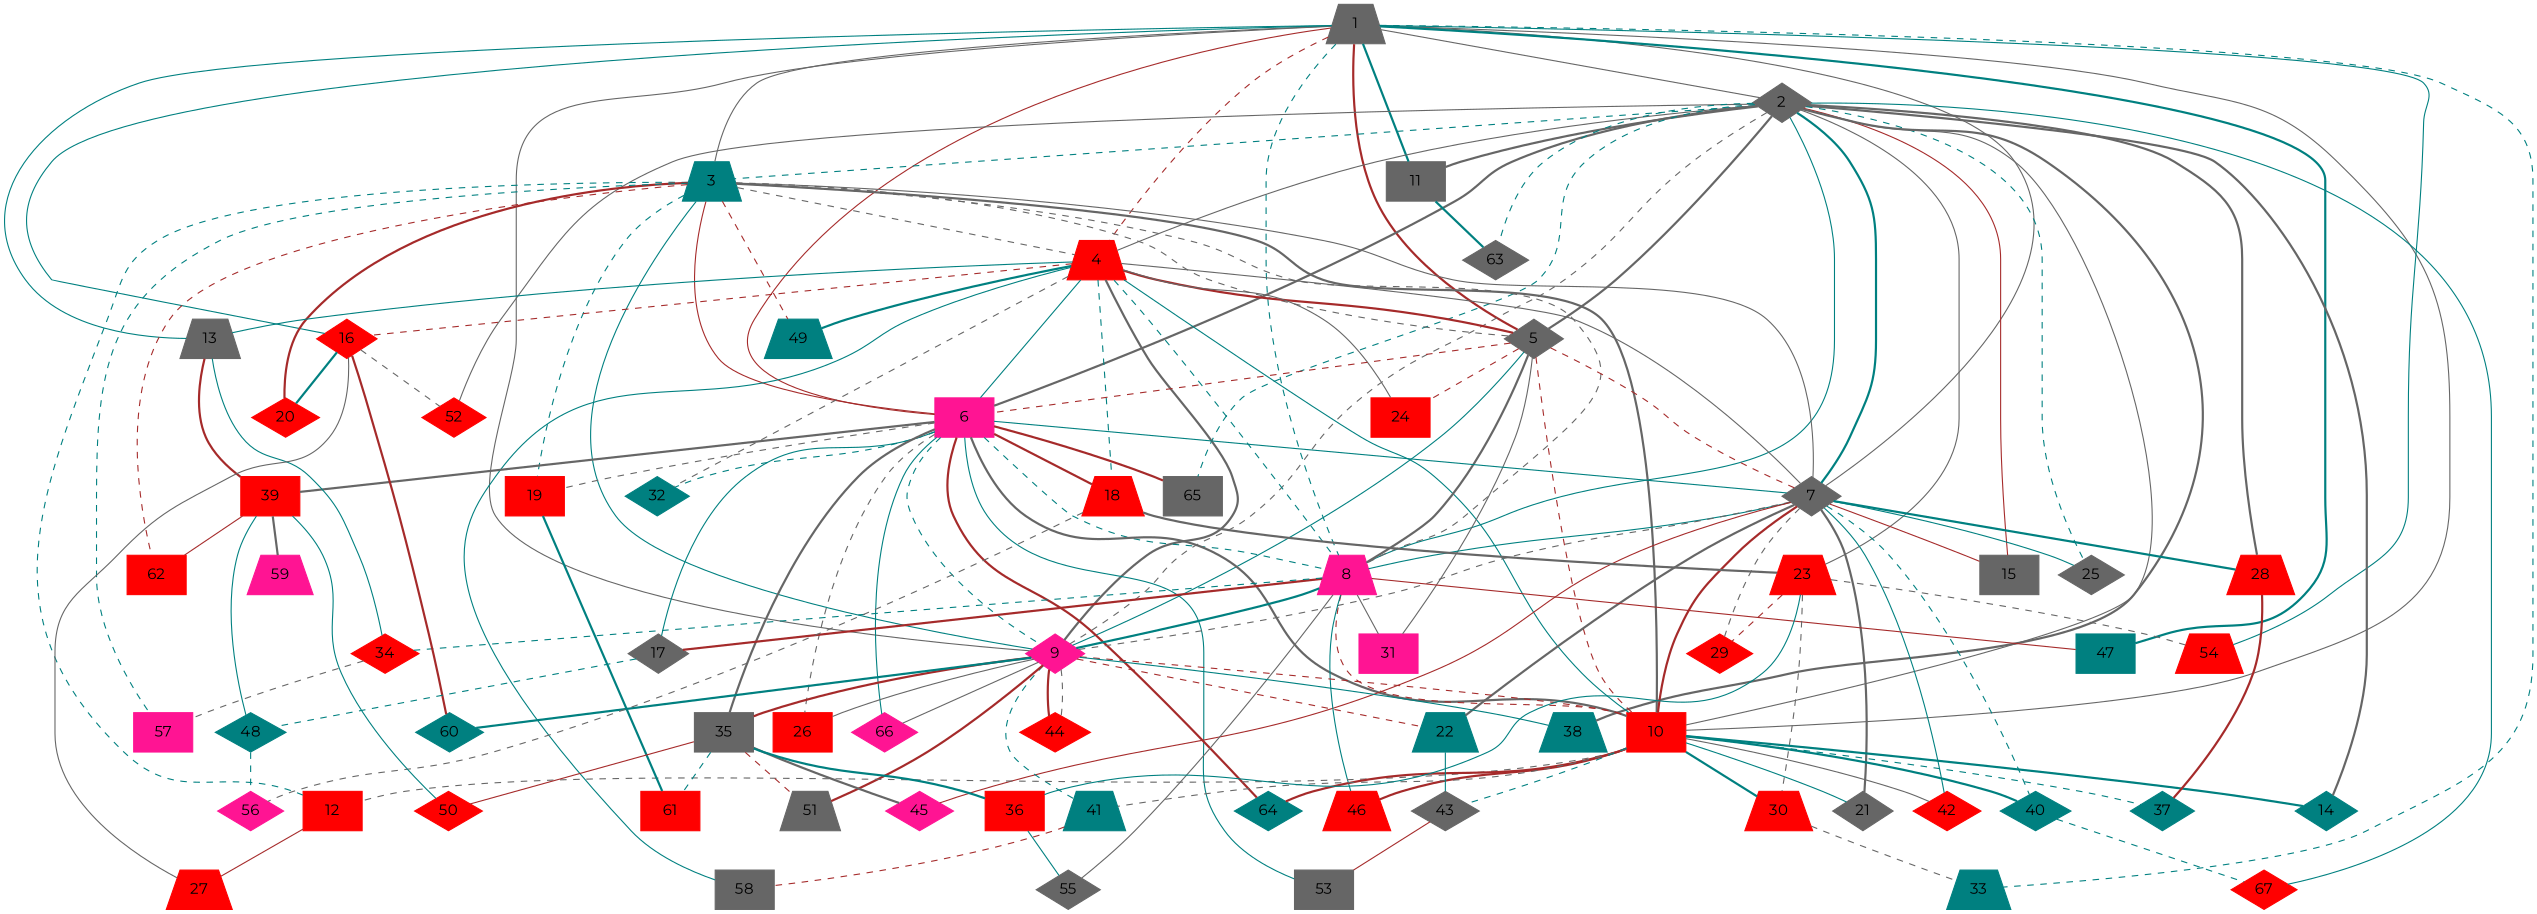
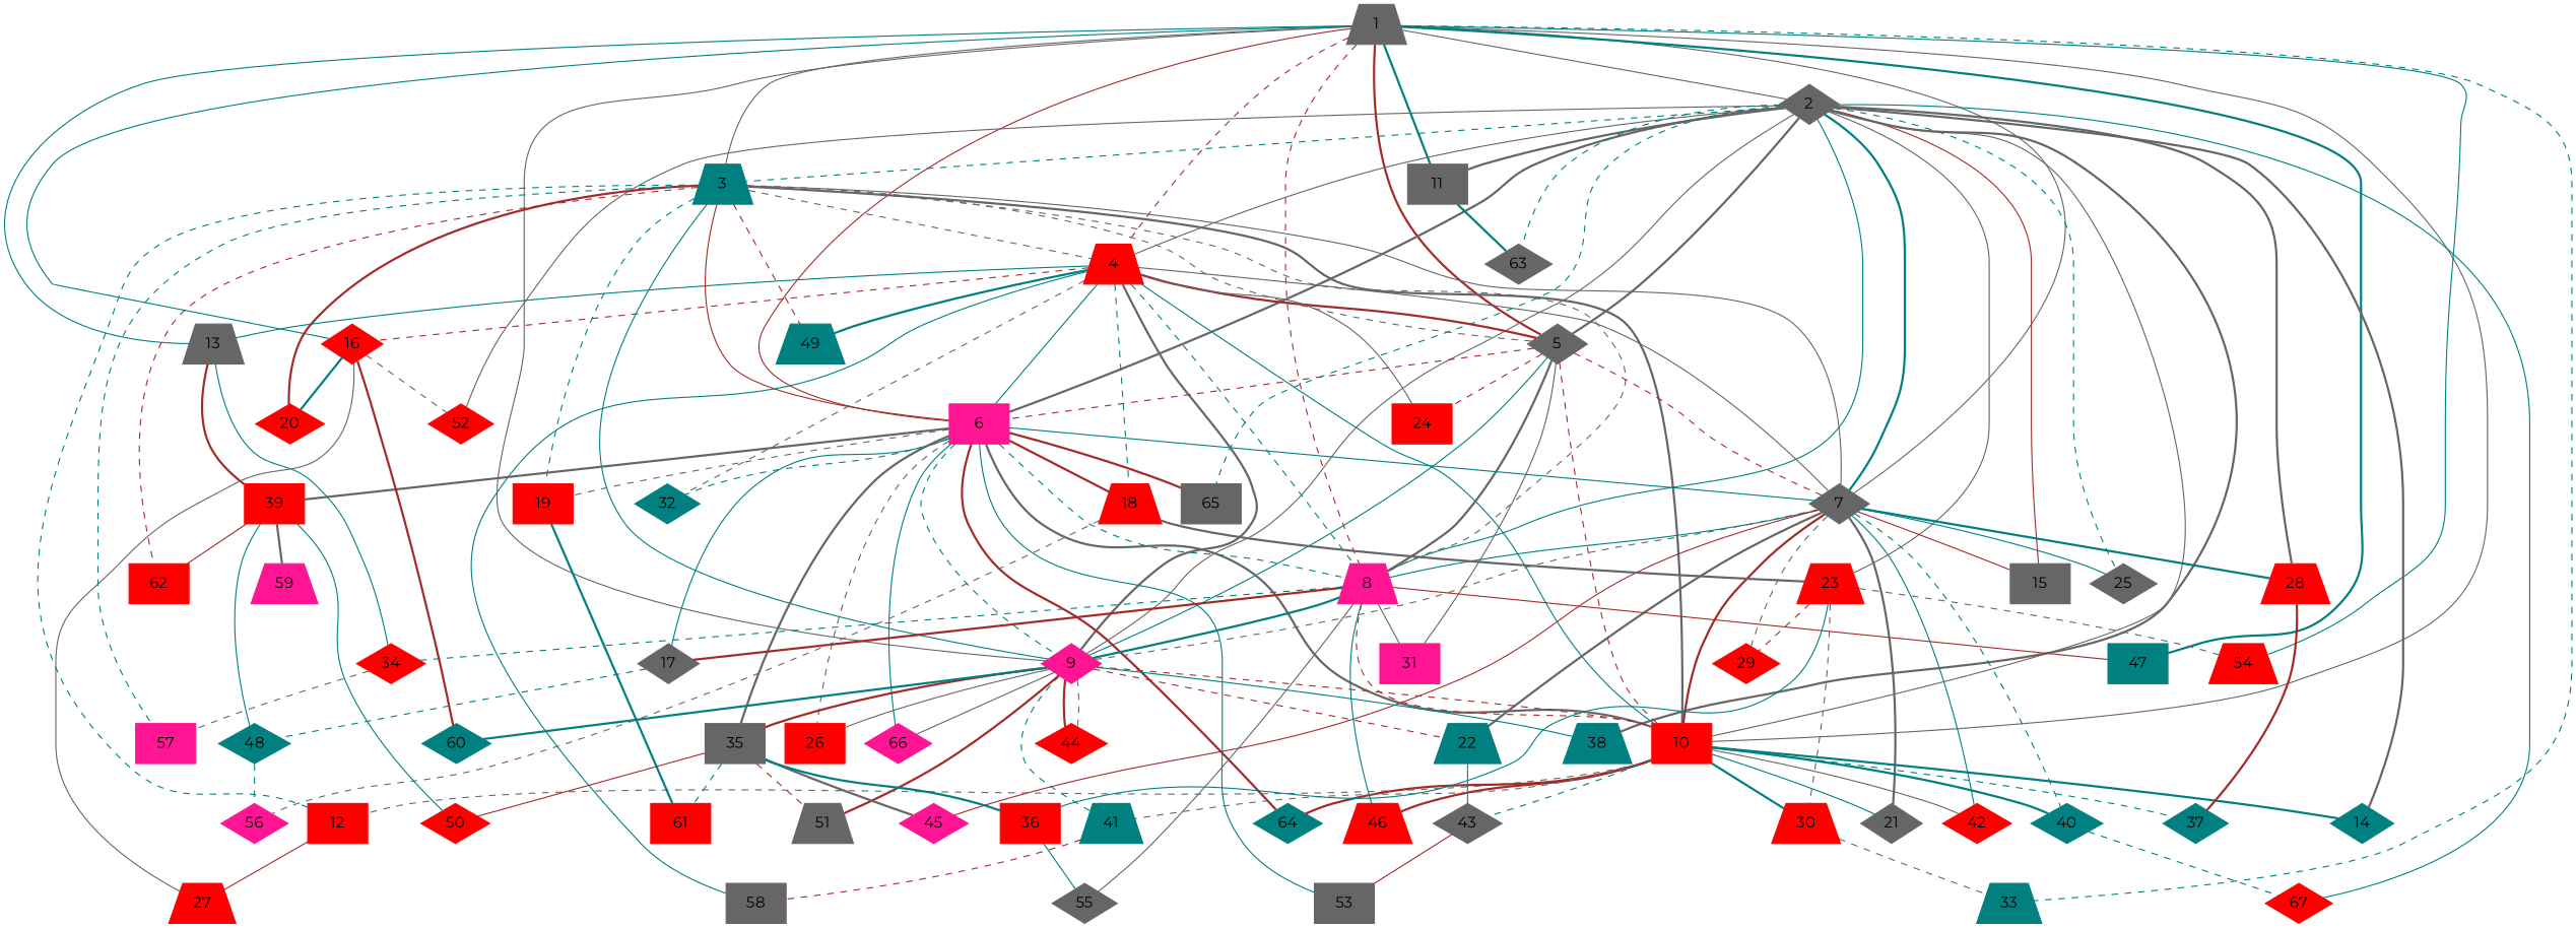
  graph {
    fontname=Montserrat
    node [color=red fontname=Montserrat shape=diamond style=filled]
    edge [color=teal fontname=Montserrat style=solid]
    1 [color=gray40 shape=trapezium]
    2 [color=gray40]
    3 [color=teal shape=trapezium]
    4 [shape=trapezium]
    5 [color=gray40]
    6 [color=deeppink shape=box]
    7 [color=gray40]
    8 [color=deeppink shape=trapezium]
    9 [color=deeppink]
    10 [shape=box]
    11 [color=gray40 shape=box]
    13 [color=gray40 shape=trapezium]
    16
    33 [color=teal shape=trapezium]
    47 [color=teal shape=box]
    54 [shape=trapezium]
    14 [color=teal]
    15 [color=gray40 shape=box]
    23 [shape=trapezium]
    25 [color=gray40]
    28 [shape=trapezium]
    38 [color=teal shape=trapezium]
    52
    63 [color=gray40]
    65 [color=gray40 shape=box]
    67
    12 [shape=box]
    19 [shape=box]
    20
    49 [color=teal shape=trapezium]
    57 [color=deeppink shape=box]
    62 [shape=box]
    18 [shape=trapezium]
    24 [shape=box]
    32 [color=teal]
    58 [color=gray40 shape=box]
    31 [color=deeppink shape=box]
    17 [color=gray40]
    26 [shape=box]
    35 [color=gray40 shape=box]
    39 [shape=box]
    53 [color=gray40 shape=box]
    64 [color=teal]
    66 [color=deeppink]
    21 [color=gray40]
    22 [color=teal shape=trapezium]
    29
    40 [color=teal]
    42
    45 [color=deeppink]
    34
    46 [shape=trapezium]
    55 [color=gray40]
    41 [color=teal shape=trapezium]
    44
    51 [color=gray40 shape=trapezium]
    60 [color=teal]
    30 [shape=trapezium]
    37 [color=teal]
    43 [color=gray40]
    27 [shape=trapezium]
    36 [shape=box]
    61 [shape=box]
    56 [color=deeppink]
    48 [color=teal]
    50
    59 [color=deeppink shape=trapezium]
    1 -- 2 [color=gray40]
    1 -- 3 [color=gray40]
    1 -- 4 [color=brown style=dashed]
    1 -- 5 [color=brown style=bold]
    1 -- 6 [color=brown]
    1 -- 7 [color=gray40]
-   1 -- 8 [style=dashed]
+   1 -- 8 [color=brown style=dashed]
    1 -- 9 [color=gray40]
    1 -- 10 [color=gray40]
    1 -- 11 [style=bold]
    1 -- 13
    1 -- 16
    1 -- 33 [style=dashed]
    1 -- 47 [style=bold]
    1 -- 54
    2 -- 3 [style=dashed]
    2 -- 4 [color=gray40]
    2 -- 5 [color=gray40 style=bold]
    2 -- 6 [color=gray40 style=bold]
    2 -- 7 [style=bold]
    2 -- 8
-   2 -- 9 [color=gray40 style=dashed]
+   2 -- 9 [color=gray40]
    2 -- 10 [color=gray40]
    2 -- 11 [color=gray40 style=bold]
    2 -- 14 [color=gray40 style=bold]
    2 -- 15 [color=brown]
    2 -- 23 [color=gray40]
    2 -- 25 [style=dashed]
    2 -- 28 [color=gray40 style=bold]
    2 -- 38 [color=gray40 style=bold]
    2 -- 52 [color=gray40]
    2 -- 63 [style=dashed]
    2 -- 65 [style=dashed]
    2 -- 67
    3 -- 4 [color=gray40 style=dashed]
    3 -- 5 [color=gray40 style=dashed]
    3 -- 6 [color=brown]
    3 -- 7 [color=gray40]
    3 -- 8 [color=gray40 style=dashed]
    3 -- 9
    3 -- 10 [color=gray40 style=bold]
    3 -- 12 [style=dashed]
    3 -- 19 [style=dashed]
    3 -- 20 [color=brown style=bold]
    3 -- 49 [color=brown style=dashed]
    3 -- 57 [style=dashed]
    3 -- 62 [color=brown style=dashed]
    4 -- 5 [color=brown style=bold]
    4 -- 6
    4 -- 7 [color=gray40]
    4 -- 8 [style=dashed]
    4 -- 9 [color=gray40 style=bold]
    4 -- 10
    4 -- 13
    4 -- 16 [color=brown style=dashed]
    4 -- 49 [style=bold]
    4 -- 18 [style=dashed]
    4 -- 24 [color=gray40]
    4 -- 32 [color=gray40 style=dashed]
    4 -- 58
    5 -- 6 [color=brown style=dashed]
    5 -- 7 [color=brown style=dashed]
    5 -- 8 [color=gray40 style=bold]
    5 -- 9
    5 -- 10 [color=brown style=dashed]
    5 -- 24 [color=brown style=dashed]
    5 -- 31 [color=gray40]
    6 -- 7
    6 -- 8 [style=dashed]
    6 -- 9 [style=dashed]
    6 -- 10 [color=gray40 style=bold]
    6 -- 65 [color=brown style=bold]
    6 -- 19 [color=gray40 style=dashed]
    6 -- 18 [color=brown style=bold]
    6 -- 32 [style=dashed]
    6 -- 17
    6 -- 26 [color=gray40 style=dashed]
    6 -- 35 [color=gray40 style=bold]
    6 -- 39 [color=gray40 style=bold]
    6 -- 53
    6 -- 64 [color=brown style=bold]
    6 -- 66
    7 -- 8
    7 -- 9 [color=gray40 style=dashed]
    7 -- 10 [color=brown style=bold]
    7 -- 15 [color=brown]
    7 -- 25
    7 -- 28 [style=bold]
    7 -- 21 [color=gray40 style=bold]
    7 -- 22 [color=gray40 style=bold]
    7 -- 29 [color=gray40 style=dashed]
    7 -- 40 [style=dashed]
    7 -- 42
    7 -- 45 [color=brown]
    8 -- 9 [style=bold]
    8 -- 10 [color=brown style=dashed]
    8 -- 47 [color=brown]
    8 -- 31 [color=gray40]
    8 -- 17 [color=brown style=bold]
    8 -- 34 [style=dashed]
    8 -- 46
    8 -- 55 [color=gray40]
    9 -- 10 [color=brown style=dashed]
    9 -- 38
    9 -- 26 [color=gray40]
    9 -- 35 [color=brown style=bold]
    9 -- 66 [color=gray40]
    9 -- 22 [color=brown style=dashed]
    9 -- 41 [style=dashed]
    9 -- 44 [color=brown style=bold]
    9 -- 44 [color=gray40 style=dashed]
    9 -- 51 [color=brown style=bold]
    9 -- 60 [style=bold]
    10 -- 14 [style=bold]
    10 -- 12 [color=gray40 style=dashed]
    10 -- 64 [color=brown style=bold]
    10 -- 21
    10 -- 40 [style=bold]
    10 -- 42 [color=gray40]
    10 -- 46 [color=brown style=bold]
    10 -- 41 [color=gray40 style=dashed]
    10 -- 30 [style=bold]
    10 -- 37 [style=dashed]
    10 -- 43 [style=dashed]
    11 -- 63 [style=bold]
    13 -- 39 [color=brown style=bold]
    13 -- 34
    16 -- 52 [color=gray40 style=dashed]
    16 -- 20 [style=bold]
    16 -- 60 [color=brown style=bold]
    16 -- 27 [color=gray40]
    23 -- 54 [color=gray40 style=dashed]
    23 -- 29 [color=brown style=dashed]
    23 -- 30 [color=gray40 style=dashed]
    23 -- 36
    28 -- 37 [color=brown style=bold]
    12 -- 27 [color=brown]
    19 -- 61 [style=bold]
    18 -- 23 [color=gray40 style=bold]
    18 -- 56 [color=gray40 style=dashed]
    17 -- 48 [style=dashed]
    35 -- 45 [color=gray40 style=bold]
    35 -- 51 [color=brown style=dashed]
    35 -- 36 [style=bold]
    35 -- 61 [style=dashed]
    35 -- 50 [color=brown]
    39 -- 62 [color=brown]
    39 -- 48
    39 -- 50
    39 -- 59 [color=gray40 style=bold]
    22 -- 43
    40 -- 67 [style=dashed]
    34 -- 57 [color=gray40 style=dashed]
    41 -- 58 [color=brown style=dashed]
    30 -- 33 [color=gray40 style=dashed]
    43 -- 53 [color=brown]
    36 -- 55
    48 -- 56 [style=dashed]
  }
